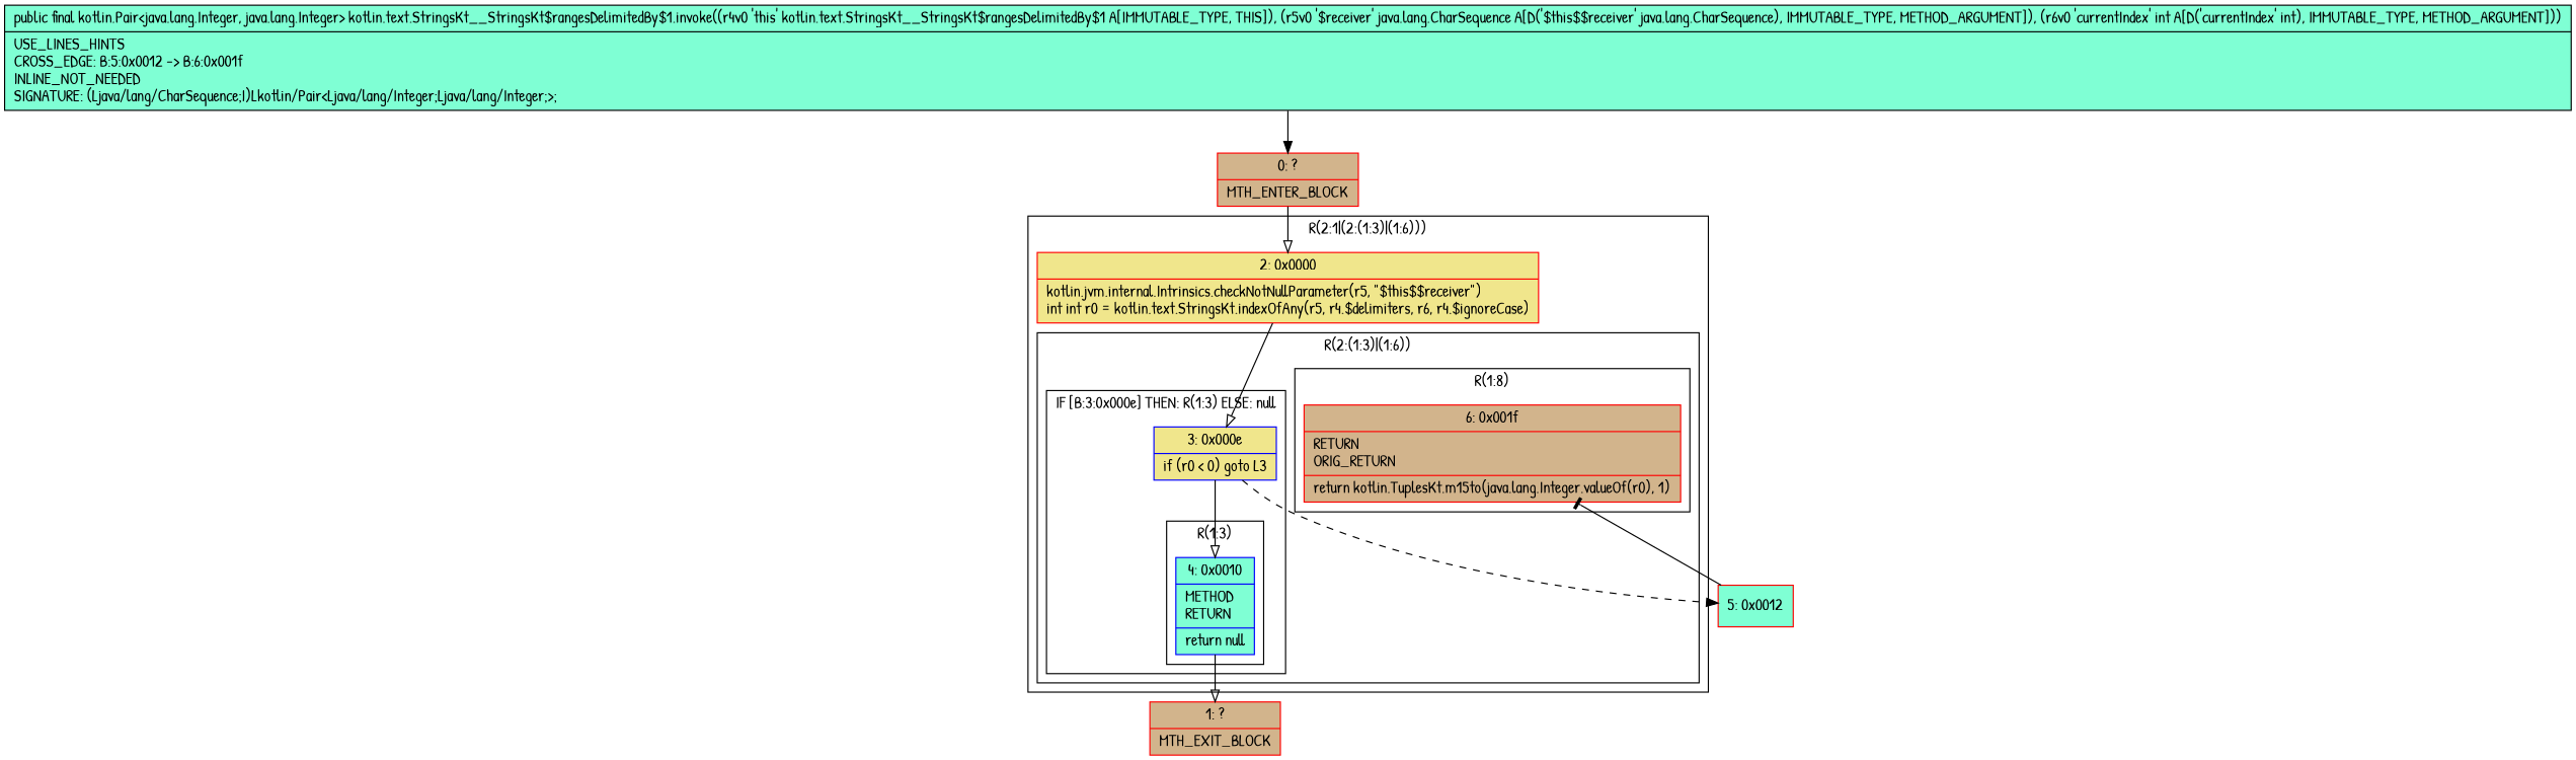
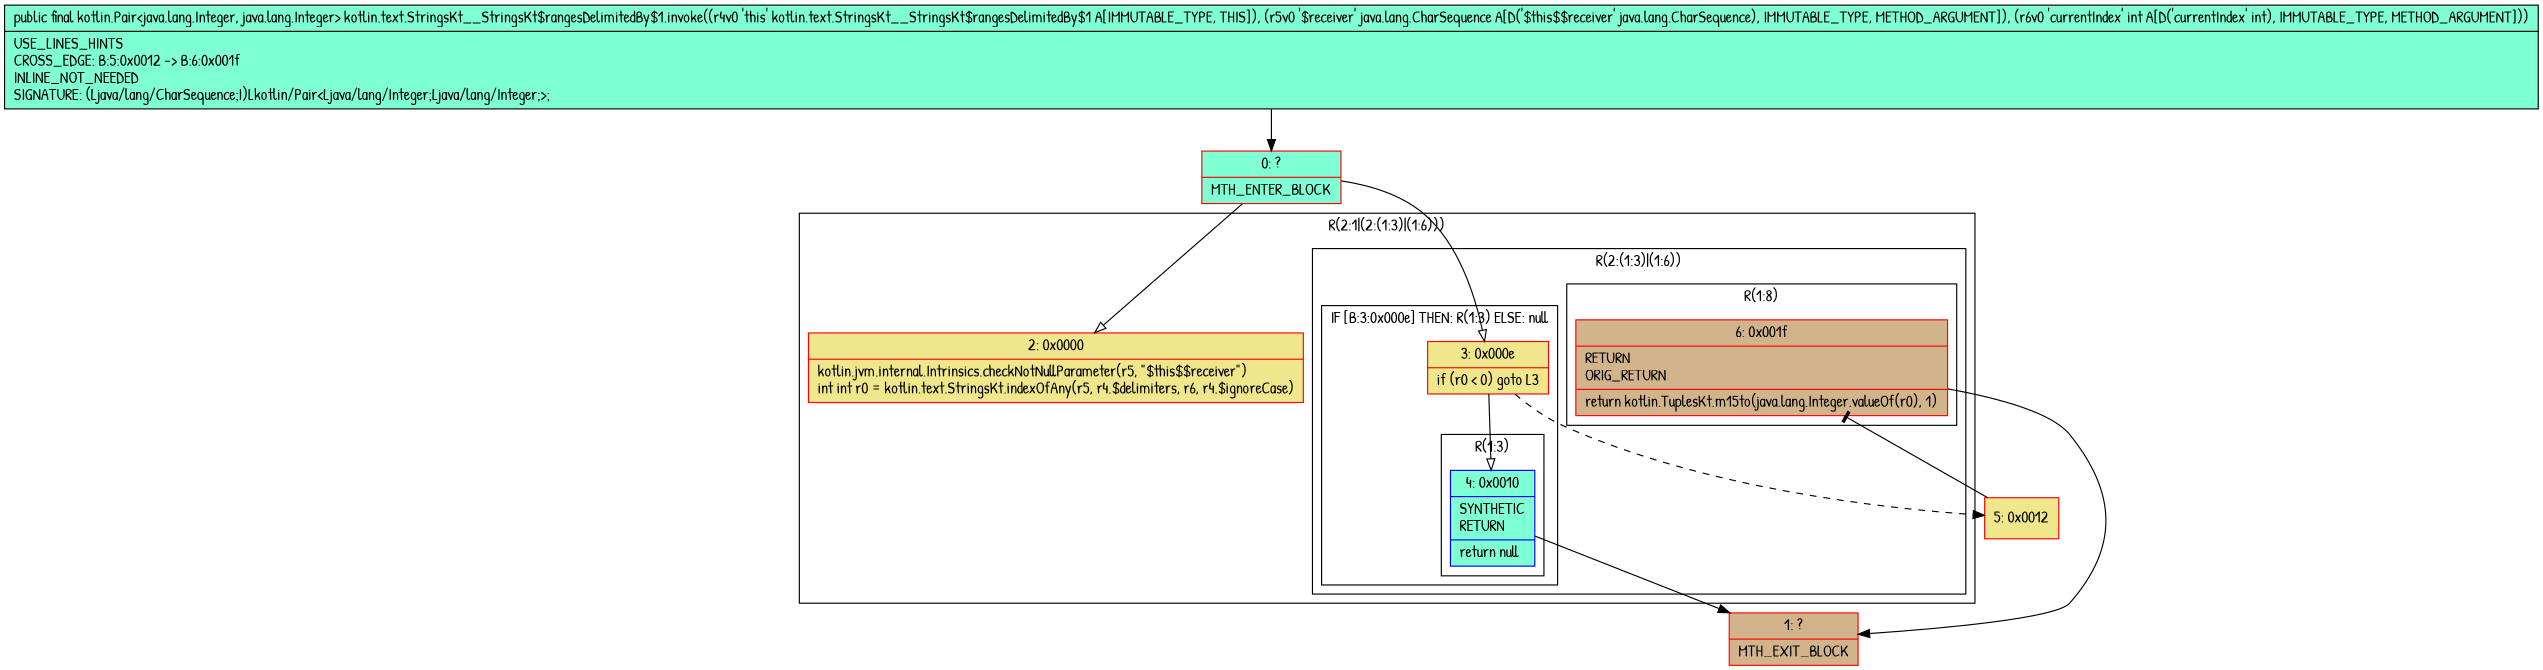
  digraph {
    fontname="Patrick Hand"
    node [color=red fillcolor=aquamarine fontname="Patrick Hand" shape=record style=filled]
    edge [arrowhead=normal fontname="Patrick Hand"]
-   n1 [color=blue label="{4\:\ 0x0010|METHOD\lRETURN\l|return null\l}"]
-   n2 [color=blue fillcolor=khaki label="{3\:\ 0x000e|if (r0 \< 0) goto L3\l}"]
+   n1 [color=blue label="{4\:\ 0x0010|SYNTHETIC\lRETURN\l|return null\l}"]
+   n2 [fillcolor=khaki label="{3\:\ 0x000e|if (r0 \< 0) goto L3\l}"]
    n3 [fillcolor=tan label="{6\:\ 0x001f|RETURN\lORIG_RETURN\l|return kotlin.TuplesKt.m15to(java.lang.Integer.valueOf(r0), 1)\l}"]
    n4 [fillcolor=khaki label="{2\:\ 0x0000|kotlin.jvm.internal.Intrinsics.checkNotNullParameter(r5, \"$this$$receiver\")\lint int r0 = kotlin.text.StringsKt.indexOfAny(r5, r4.$delimiters, r6, r4.$ignoreCase)\l}"]
    n5 [fillcolor=tan label="{1\:\ ?|MTH_EXIT_BLOCK\l}"]
-   n6 [label="{5\:\ 0x0012}"]
-   n7 [fillcolor=tan label="{0\:\ ?|MTH_ENTER_BLOCK\l}"]
+   n6 [fillcolor=khaki label="{5\:\ 0x0012}"]
+   n7 [label="{0\:\ ?|MTH_ENTER_BLOCK\l}"]
    n8 [label="{public final kotlin.Pair\<java.lang.Integer, java.lang.Integer\> kotlin.text.StringsKt__StringsKt$rangesDelimitedBy$1.invoke((r4v0 'this' kotlin.text.StringsKt__StringsKt$rangesDelimitedBy$1 A[IMMUTABLE_TYPE, THIS]), (r5v0 '$receiver' java.lang.CharSequence A[D('$this$$receiver' java.lang.CharSequence), IMMUTABLE_TYPE, METHOD_ARGUMENT]), (r6v0 'currentIndex' int A[D('currentIndex' int), IMMUTABLE_TYPE, METHOD_ARGUMENT]))  | USE_LINES_HINTS\lCROSS_EDGE: B:5:0x0012 \-\> B:6:0x001f\lINLINE_NOT_NEEDED\lSIGNATURE: (Ljava\/lang\/CharSequence;I)Lkotlin\/Pair\<Ljava\/lang\/Integer;Ljava\/lang\/Integer;\>;\l}" color=""]
    subgraph cluster_1 {
      label="R(2:1|(2:(1:3)|(1:6)))"
      n4
      subgraph cluster_2 {
        label="R(2:(1:3)|(1:6))"
        subgraph cluster_3 {
          label="IF [B:3:0x000e] THEN: R(1:3) ELSE: null"
          n2
          subgraph cluster_4 {
            label="R(1:3)"
            n1
          }
        }
        subgraph cluster_5 {
          label="R(1:8)"
          n3
        }
      }
    }
-   n1 -> n5 [arrowhead=onormal]
+   n1 -> n5
    n2 -> n1 [arrowhead=onormal]
    n2 -> n6 [style=dashed]
-   n4 -> n2 [arrowhead=onormal]
+   n3 -> n5
+   n7 -> n2 [arrowhead=onormal]
    n6 -> n3 [arrowhead=tee]
    n7 -> n4 [arrowhead=onormal]
    n8 -> n7
  }
